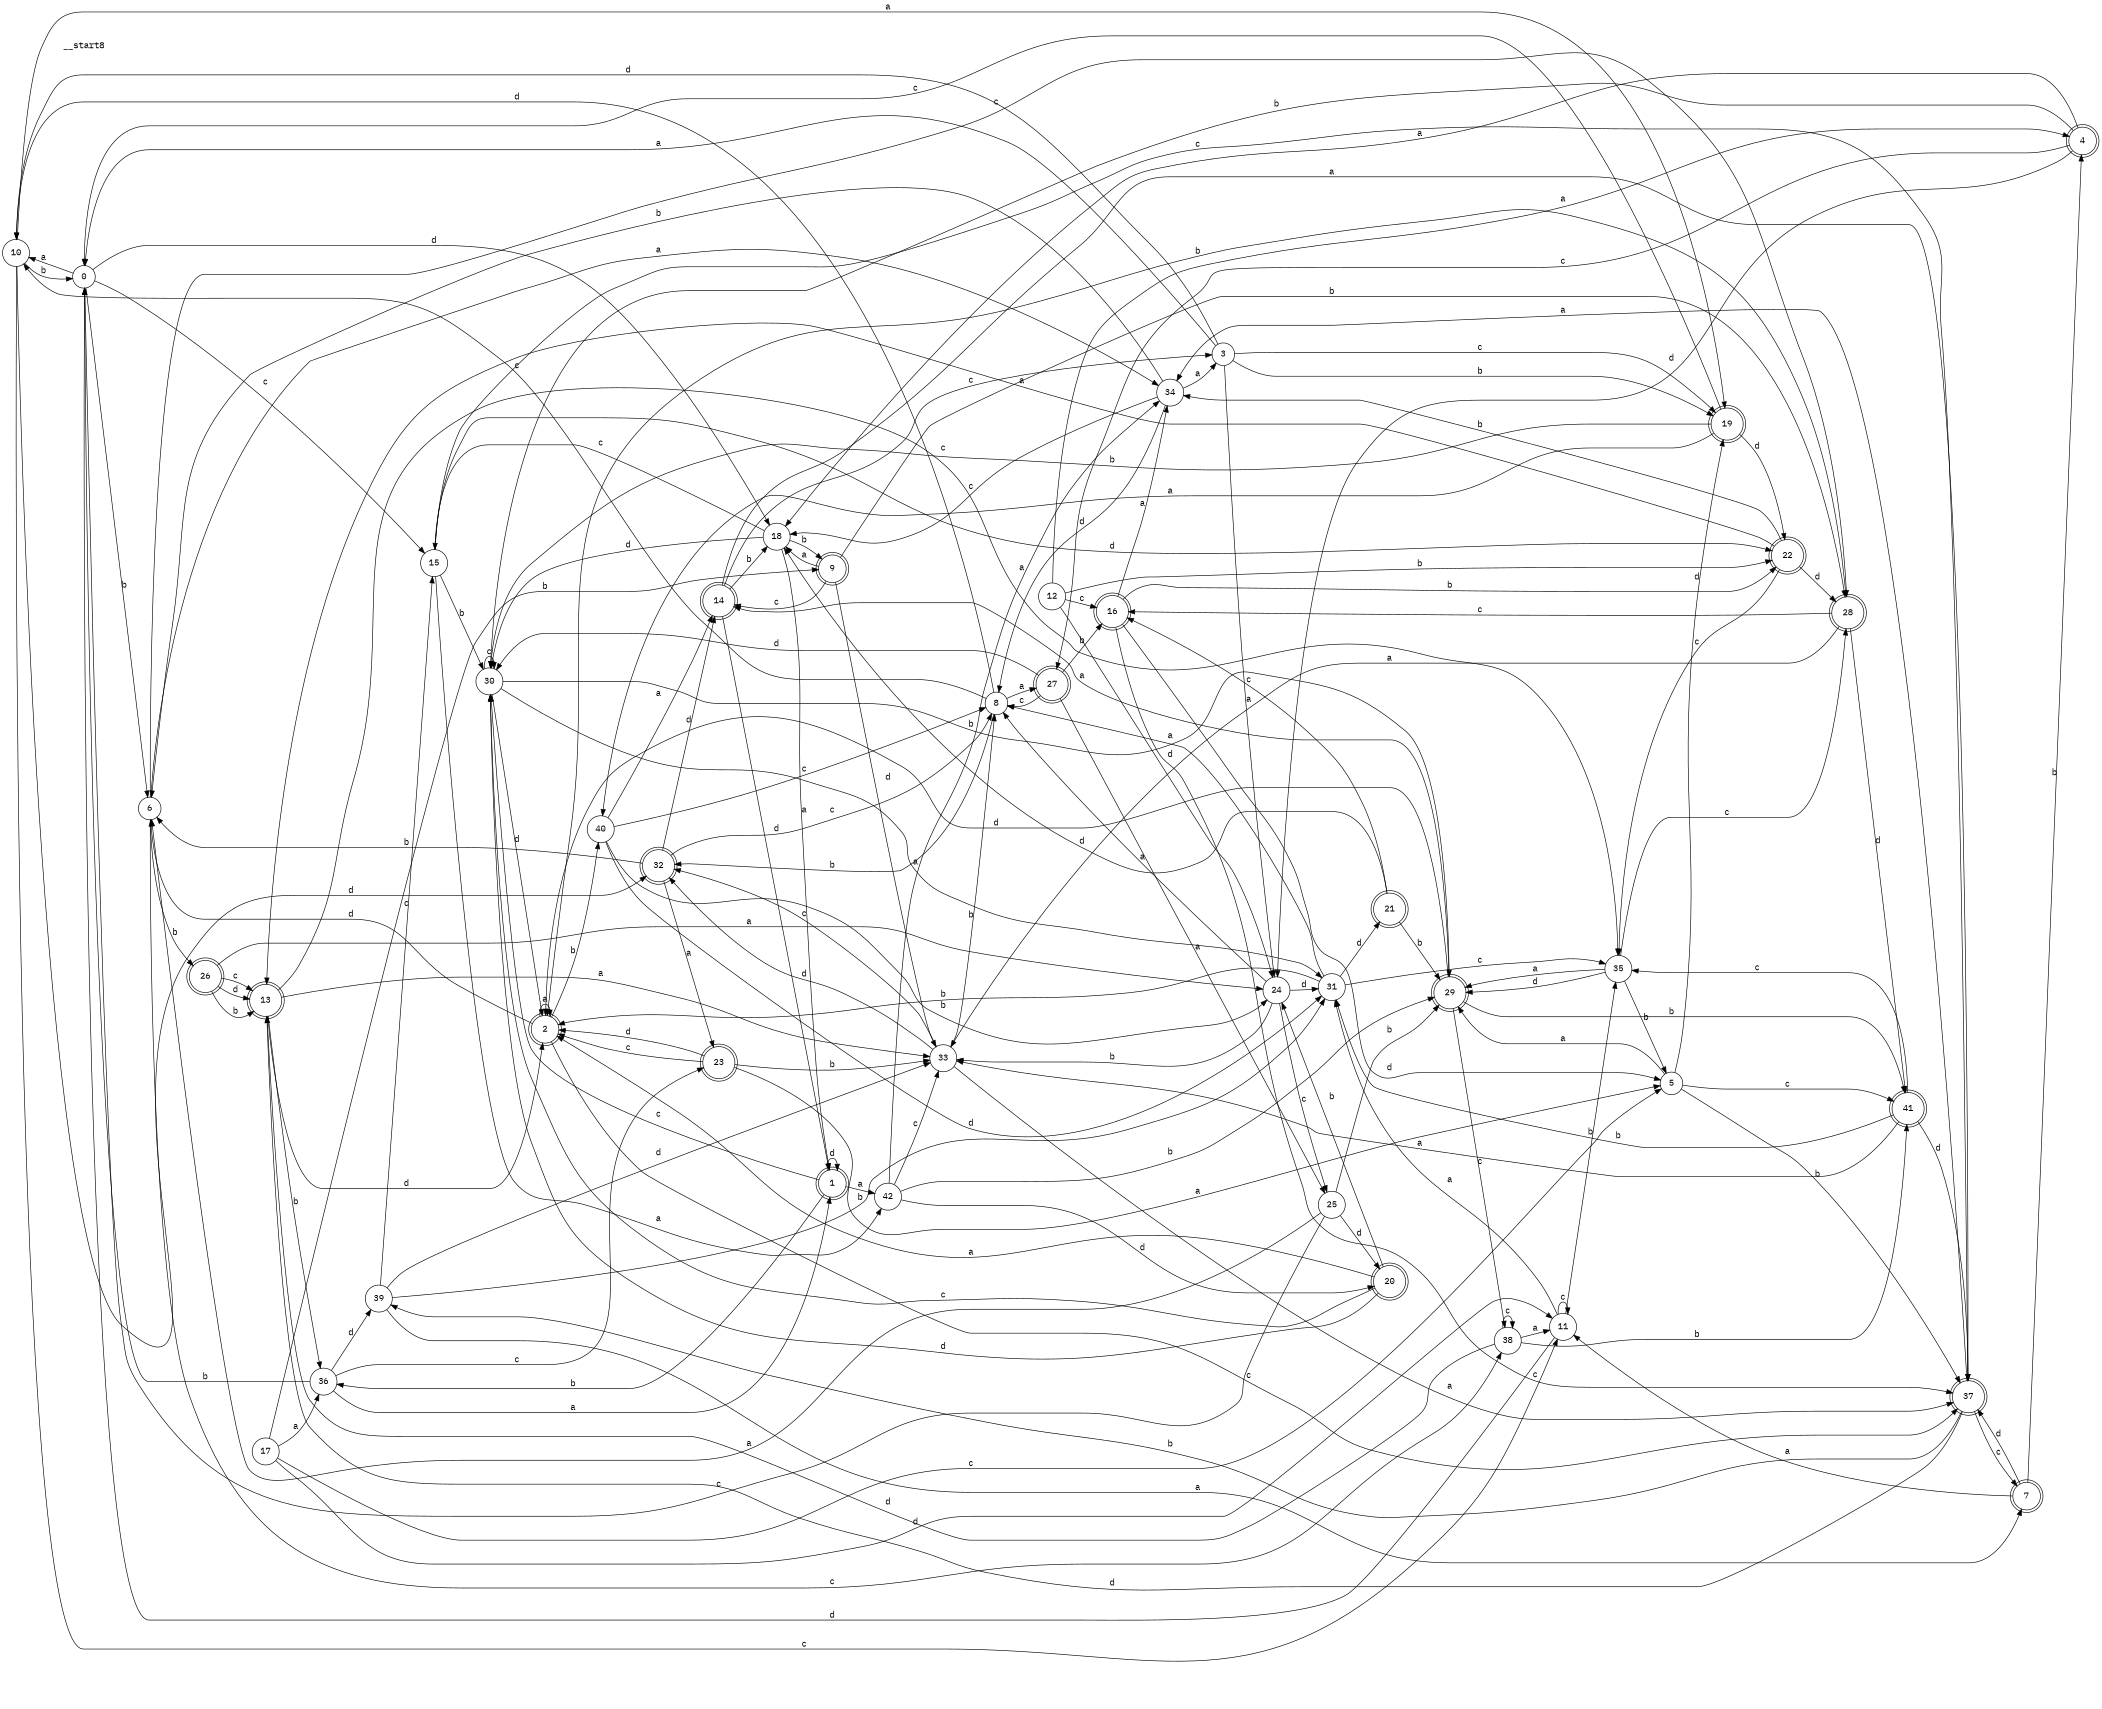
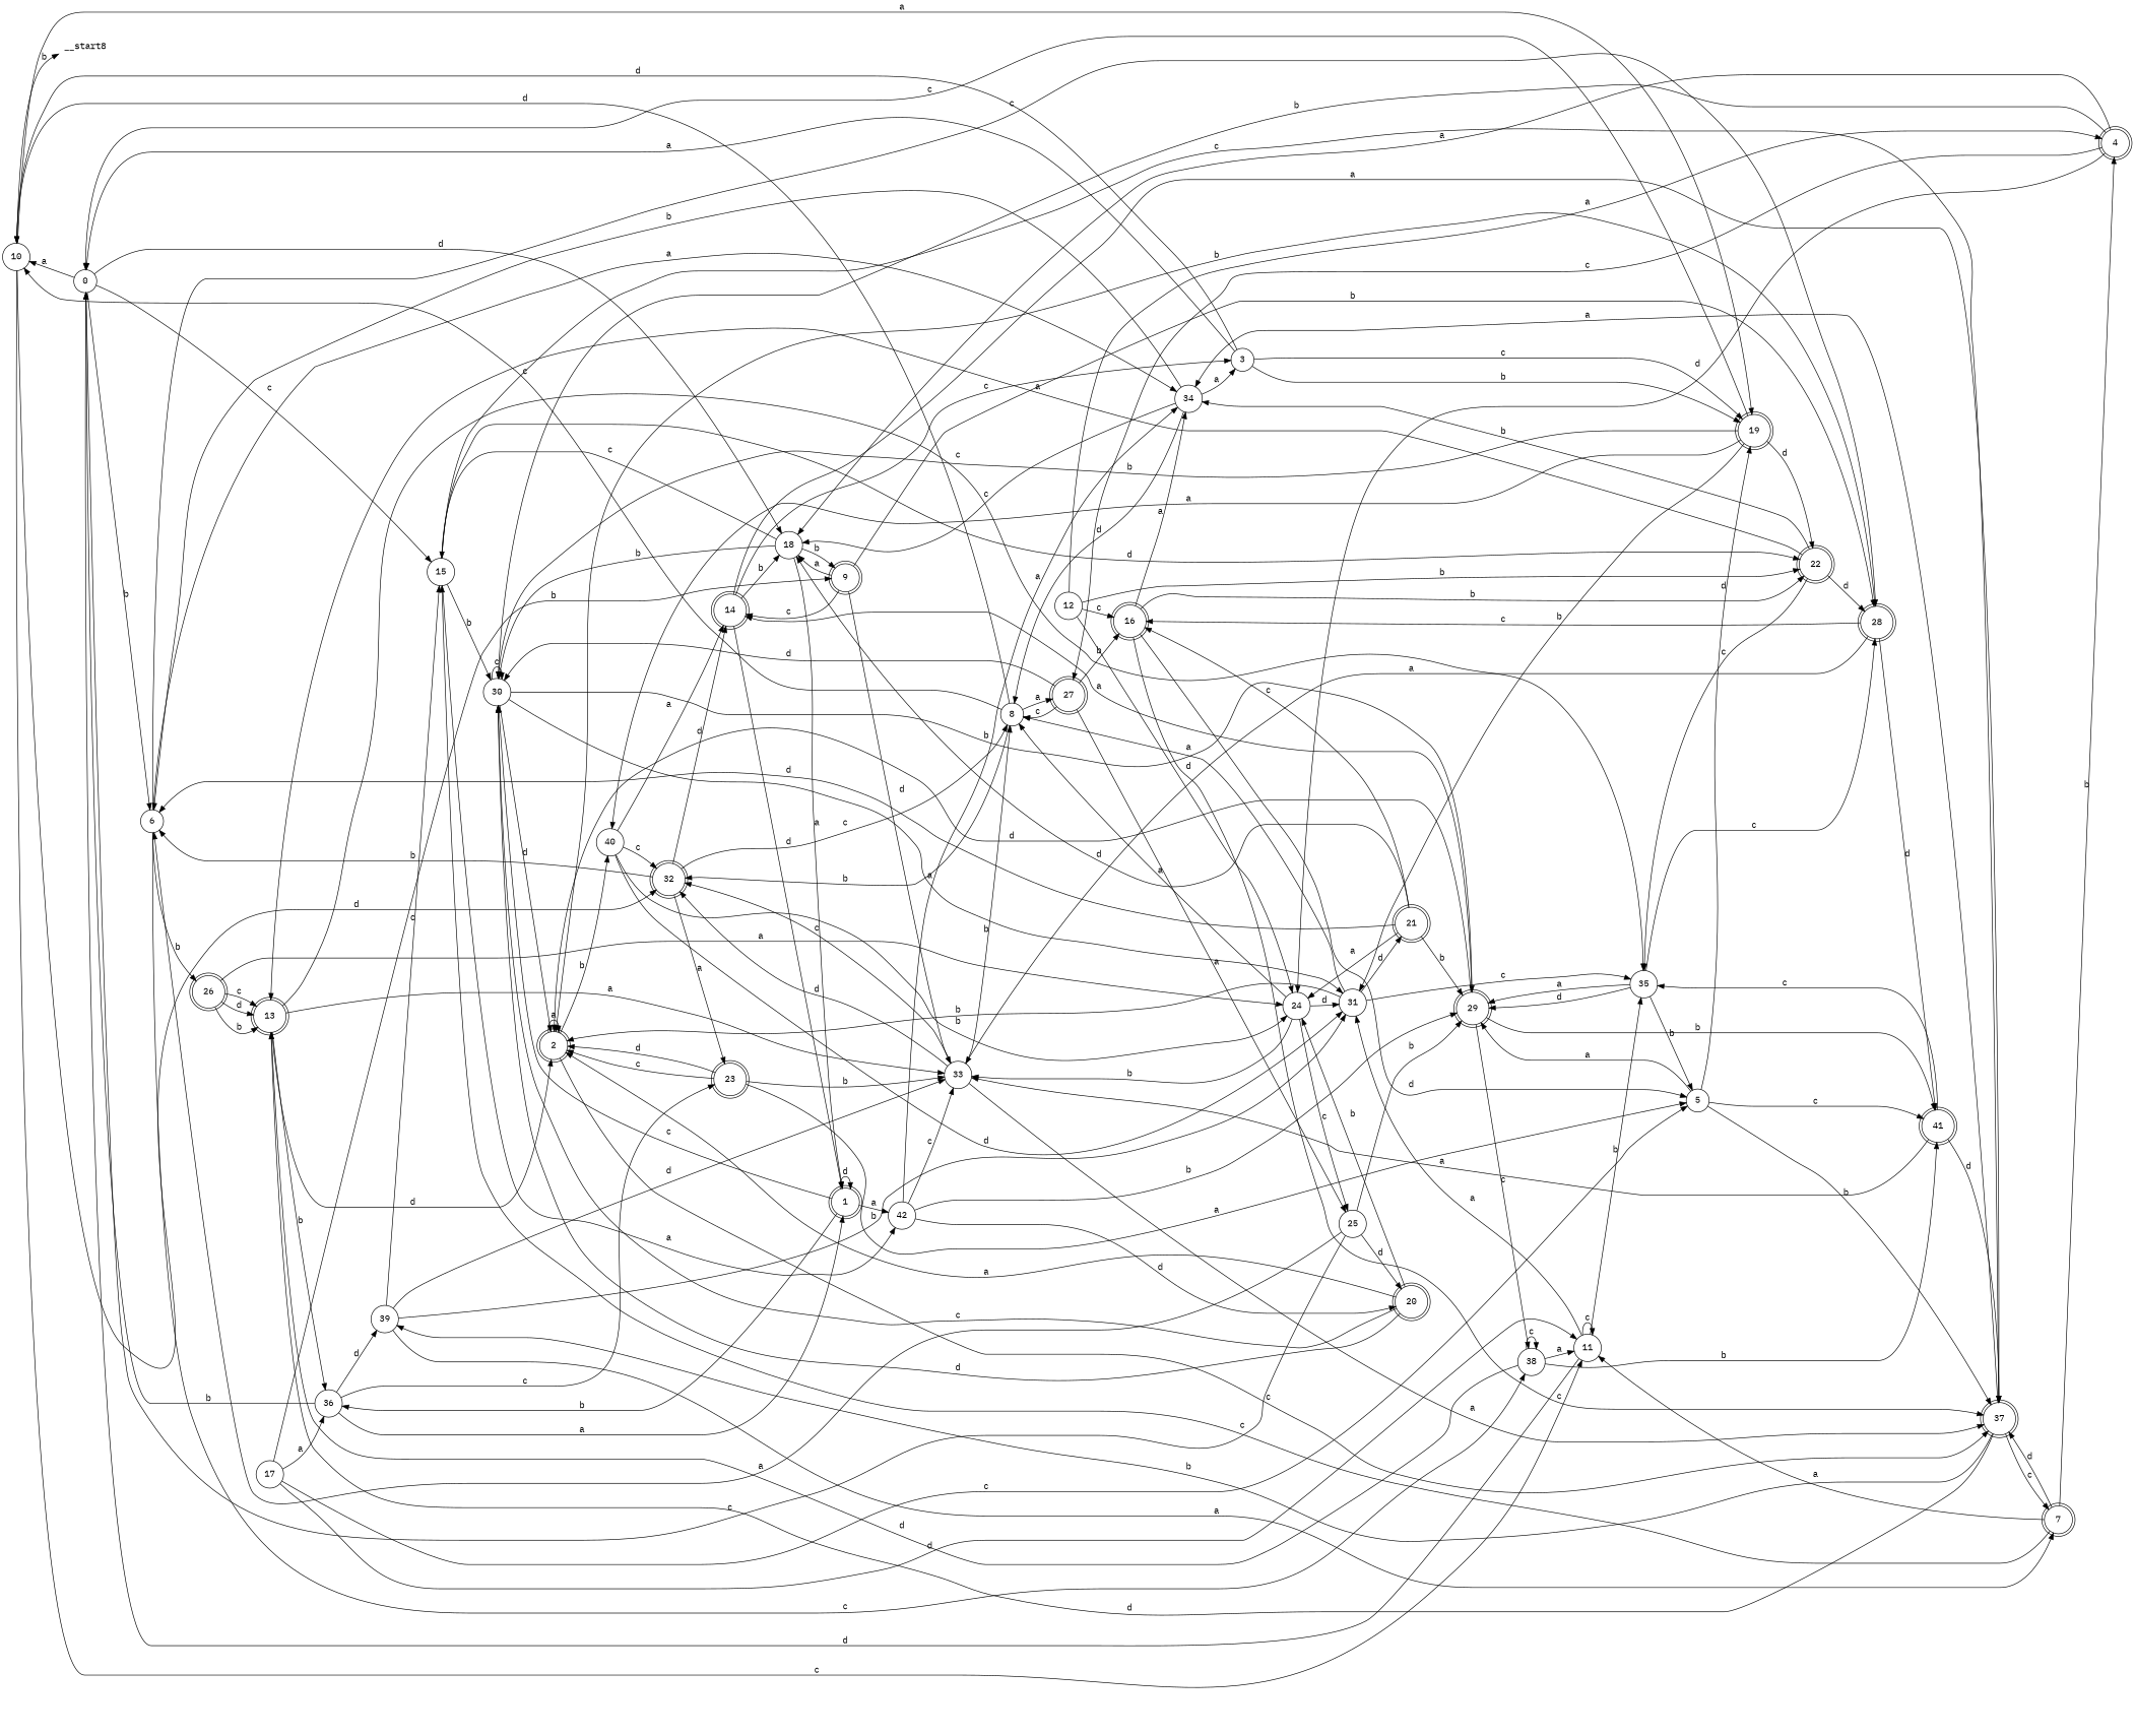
  digraph {
    fontname="IBM Plex Mono"
    rankdir=LR
    node [fontname="IBM Plex Mono" shape=circle color=black fillcolor=white style=filled]
    edge [fontname="IBM Plex Mono"]
    n1 [label=__start8 shape=none color="" fillcolor="" style=""]
    n2 [label=0]
    n3 [label=6]
    n4 [label=10]
    n5 [label=15]
    n6 [label=18]
    n7 [label=26 shape=doublecircle style="rounded,filled"]
    n8 [label=28 shape=doublecircle style="rounded,filled"]
    n9 [label=34]
    n10 [label=38]
    n11 [label=19 shape=doublecircle style="rounded,filled"]
    n12 [label=11]
    n13 [label=32 shape=doublecircle style="rounded,filled"]
    n14 [label=30]
    n15 [label=42]
    n16 [label=37 shape=doublecircle style="rounded,filled"]
    n17 [label=22 shape=doublecircle style="rounded,filled"]
    n18 [label=1 shape=doublecircle style="rounded,filled"]
    n19 [label=9 shape=doublecircle style="rounded,filled"]
    n20 [label=36]
    n21 [label=2 shape=doublecircle style="rounded,filled"]
    n22 [label=29 shape=doublecircle style="rounded,filled"]
    n23 [label=31]
    n24 [label=23 shape=doublecircle style="rounded,filled"]
    n25 [label=39]
    n26 [label=33]
    n27 [label=20 shape=doublecircle style="rounded,filled"]
    n28 [label=40]
    n29 [label=7 shape=doublecircle style="rounded,filled"]
    n30 [label=13 shape=doublecircle style="rounded,filled"]
    n31 [label=24]
    n32 [label=8]
    n33 [label=14 shape=doublecircle style="rounded,filled"]
    n34 [label=3]
    n35 [label=4 shape=doublecircle style="rounded,filled"]
    n36 [label=27 shape=doublecircle style="rounded,filled"]
    n37 [label=25]
    n38 [label=16 shape=doublecircle style="rounded,filled"]
    n39 [label=5]
    n40 [label=41 shape=doublecircle style="rounded,filled"]
    n41 [label=35]
    n42 [label=21 shape=doublecircle style="rounded,filled"]
    n43 [label=12]
    n44 [label=17]
    n2 -> n3 [label=b]
    n2 -> n4 [label=a]
    n2 -> n5 [label=c]
    n2 -> n6 [label=d]
    n3 -> n7 [label=b]
    n3 -> n8 [label=c]
    n3 -> n9 [label=a]
    n3 -> n10 [label=c]
-   n4 -> n2 [label=b]
+   n4 -> n1 [label=b]
    n4 -> n11 [label=a]
    n4 -> n12 [label=c]
    n4 -> n13 [label=d]
    n5 -> n14 [label=b]
    n5 -> n15 [label=a]
    n5 -> n16 [label=c]
    n5 -> n17 [label=d]
    n6 -> n5 [label=c]
-   n6 -> n14 [label=d]
+   n6 -> n14 [label=b]
    n6 -> n18 [label=a]
    n6 -> n19 [label=b]
    n7 -> n30 [label=b]
    n7 -> n30 [label=c]
    n7 -> n30 [label=d]
    n7 -> n31 [label=a]
    n8 -> n21 [label=b]
    n8 -> n26 [label=a]
    n8 -> n38 [label=c]
    n8 -> n40 [label=d]
    n9 -> n3 [label=b]
    n9 -> n6 [label=c]
    n9 -> n32 [label=d]
    n9 -> n34 [label=a]
    n10 -> n10 [label=c]
    n10 -> n12 [label=a]
    n10 -> n30 [label=d]
    n10 -> n40 [label=b]
    n11 -> n2 [label=c]
    n11 -> n14 [label=b]
    n11 -> n17 [label=d]
    n11 -> n28 [label=a]
    n12 -> n2 [label=d]
    n12 -> n12 [label=c]
    n12 -> n23 [label=a]
    n12 -> n41 [label=b]
    n13 -> n3 [label=b]
    n13 -> n24 [label=a]
    n13 -> n32 [label=c]
    n13 -> n33 [label=d]
    n14 -> n14 [label=c]
    n14 -> n21 [label=d]
    n14 -> n22 [label=b]
    n14 -> n23 [label=a]
    n15 -> n9 [label=a]
    n15 -> n22 [label=b]
    n15 -> n26 [label=c]
    n15 -> n27 [label=d]
    n16 -> n9 [label=a]
    n16 -> n25 [label=b]
    n16 -> n29 [label=c]
    n16 -> n30 [label=d]
    n17 -> n8 [label=d]
    n17 -> n9 [label=b]
    n17 -> n30 [label=a]
    n17 -> n41 [label=c]
    n18 -> n14 [label=c]
    n18 -> n15 [label=a]
    n18 -> n18 [label=d]
    n18 -> n20 [label=b]
    n19 -> n6 [label=a]
    n19 -> n8 [label=b]
    n19 -> n26 [label=d]
    n19 -> n33 [label=c]
    n20 -> n2 [label=b]
    n20 -> n18 [label=a]
    n20 -> n24 [label=c]
    n20 -> n25 [label=d]
-   n21 -> n3 [label=d]
+   n42 -> n3 [label=d]
    n21 -> n16 [label=c]
    n21 -> n21 [label=a]
    n21 -> n28 [label=b]
    n22 -> n10 [label=c]
    n22 -> n21 [label=d]
    n22 -> n33 [label=a]
    n22 -> n40 [label=b]
    n23 -> n21 [label=b]
    n23 -> n32 [label=a]
    n23 -> n41 [label=c]
    n23 -> n42 [label=d]
    n24 -> n21 [label=c]
    n24 -> n21 [label=d]
    n24 -> n26 [label=b]
    n24 -> n39 [label=a]
    n25 -> n5 [label=c]
    n25 -> n23 [label=b]
    n25 -> n26 [label=d]
    n25 -> n29 [label=a]
    n26 -> n13 [label=c]
    n26 -> n13 [label=d]
    n26 -> n16 [label=a]
    n26 -> n32 [label=b]
    n27 -> n14 [label=c]
    n27 -> n14 [label=d]
    n27 -> n21 [label=a]
    n27 -> n31 [label=b]
    n28 -> n23 [label=d]
    n28 -> n31 [label=b]
-   n28 -> n32 [label=c]
+   n28 -> n13 [label=c]
    n28 -> n33 [label=a]
+   n29 -> n5 [label=c]
    n29 -> n12 [label=a]
    n29 -> n16 [label=d]
    n29 -> n35 [label=b]
    n30 -> n20 [label=b]
    n30 -> n21 [label=d]
    n30 -> n26 [label=a]
    n30 -> n41 [label=c]
    n31 -> n23 [label=d]
    n31 -> n26 [label=b]
    n31 -> n32 [label=a]
    n31 -> n37 [label=c]
    n32 -> n4 [label=c]
    n32 -> n4 [label=d]
    n32 -> n13 [label=b]
    n32 -> n36 [label=a]
    n33 -> n6 [label=b]
    n33 -> n16 [label=a]
    n33 -> n18 [label=d]
    n33 -> n34 [label=c]
    n34 -> n2 [label=a]
    n34 -> n4 [label=d]
    n34 -> n11 [label=b]
    n34 -> n11 [label=c]
    n35 -> n6 [label=a]
    n35 -> n14 [label=b]
    n35 -> n31 [label=d]
    n35 -> n36 [label=c]
    n36 -> n14 [label=d]
    n36 -> n32 [label=c]
    n36 -> n37 [label=a]
    n36 -> n38 [label=b]
    n37 -> n2 [label=c]
    n37 -> n3 [label=a]
    n37 -> n22 [label=b]
    n37 -> n27 [label=d]
    n38 -> n9 [label=a]
    n38 -> n16 [label=c]
    n38 -> n17 [label=b]
    n38 -> n39 [label=d]
    n39 -> n11 [label=d]
    n39 -> n16 [label=b]
    n39 -> n22 [label=a]
    n39 -> n40 [label=c]
    n40 -> n16 [label=d]
-   n40 -> n23 [label=b]
+   n11 -> n23 [label=b]
    n40 -> n26 [label=a]
    n40 -> n41 [label=c]
    n41 -> n8 [label=c]
    n41 -> n22 [label=a]
    n41 -> n22 [label=d]
    n41 -> n39 [label=b]
    n42 -> n6 [label=d]
    n42 -> n22 [label=b]
-   n34 -> n31 [label=a]
+   n42 -> n31 [label=a]
    n42 -> n38 [label=c]
    n43 -> n17 [label=b]
    n43 -> n31 [label=d]
    n43 -> n35 [label=a]
    n43 -> n38 [label=c]
    n44 -> n12 [label=d]
    n44 -> n19 [label=b]
    n44 -> n20 [label=a]
    n44 -> n39 [label=c]
  }
